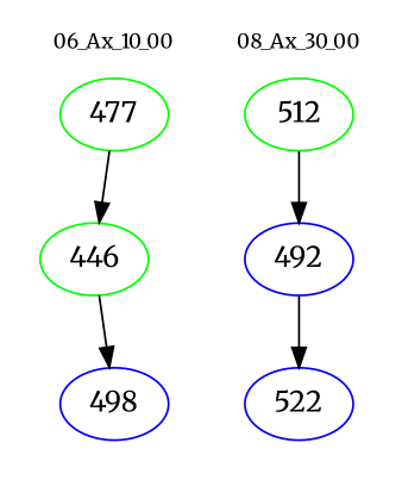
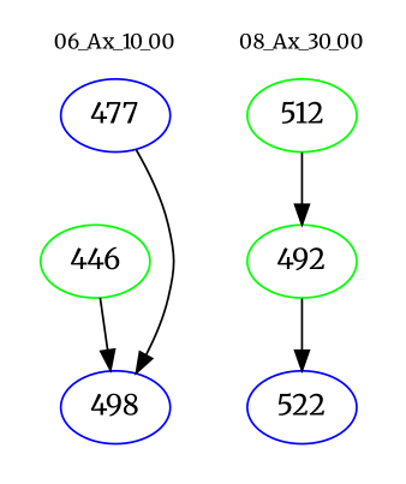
  digraph {
    fontname=Merriweather
    node [color=green fontname=Merriweather]
    edge [color=black fontname=Merriweather]
-   n1 [label=477]
+   n1 [color=blue label=477]
    n2 [label=446]
    n3 [color=blue label=498]
    n4 [label=512]
-   n5 [color=blue label=492]
+   n5 [label=492]
    n6 [color=blue label=522]
    subgraph cluster_1 {
      color=white
      fontsize=10
      label="06_Ax_10_00"
      n1
      n2
      n3
    }
    subgraph cluster_2 {
      color=white
      fontsize=10
      label="08_Ax_30_00"
      n4
      n5
      n6
    }
-   n1 -> n2
+   n1 -> n3
    n2 -> n3
    n4 -> n5
    n5 -> n6
  }
